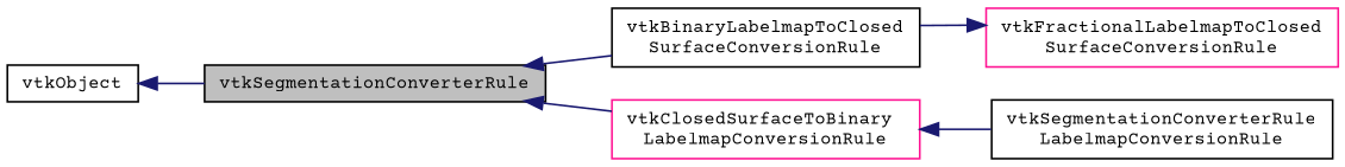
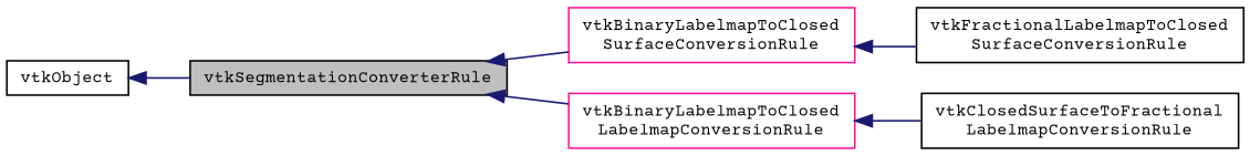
  digraph {
    fontname="Courier Prime"
    rankdir=LR
    node [color=black fontname="Courier Prime" fontsize=10 shape=record]
    edge [color=midnightblue dir=back fontname="Courier Prime" fontsize=10 labelfontname=Helvetica labelfontsize=10 style=solid]
    n1 [fillcolor=grey75 fontcolor=black height=0.2 label=vtkSegmentationConverterRule style=filled width=0.4]
-   n2 [height=0.2 label="vtkBinaryLabelmapToClosed\lSurfaceConversionRule" width=0.4]
-   n3 [color=deeppink height=0.2 label="vtkClosedSurfaceToBinary\lLabelmapConversionRule" width=0.4]
-   n4 [color=deeppink height=0.2 label="vtkFractionalLabelmapToClosed\lSurfaceConversionRule" width=0.4]
-   n5 [height=0.2 label="vtkSegmentationConverterRule\lLabelmapConversionRule" width=0.4]
+   n2 [color=deeppink height=0.2 label="vtkBinaryLabelmapToClosed\lSurfaceConversionRule" width=0.4]
+   n3 [color=deeppink height=0.2 label="vtkBinaryLabelmapToClosed\lLabelmapConversionRule" width=0.4]
+   n4 [height=0.2 label="vtkFractionalLabelmapToClosed\lSurfaceConversionRule" width=0.4]
+   n5 [height=0.2 label="vtkClosedSurfaceToFractional\lLabelmapConversionRule" width=0.4]
    n6 [height=0.2 label=vtkObject width=0.4]
    n1 -> n2
    n1 -> n3
-   n4 -> n2
+   n2 -> n4
    n3 -> n5
    n6 -> n1
  }
